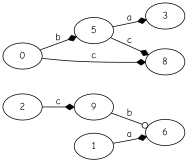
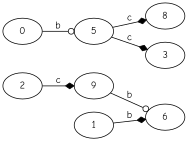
  strict digraph {
    fontname="Comic Neue"
    rankdir=LR
    node [fontname="Comic Neue"]
    edge [arrowhead=diamond fontname="Comic Neue"]
    2
    9
    6
    0
    5
    8
    3
    1
    2 -> 9 [label=c]
    9 -> 6 [arrowhead=odot label=b]
-   0 -> 5 [label=b]
-   0 -> 8 [label=c]
+   0 -> 5 [arrowhead=odot label=b]
    5 -> 8 [label=c]
-   5 -> 3 [label=a]
-   1 -> 6 [label=a]
+   5 -> 3 [label=c]
+   1 -> 6 [label=b]
  }
